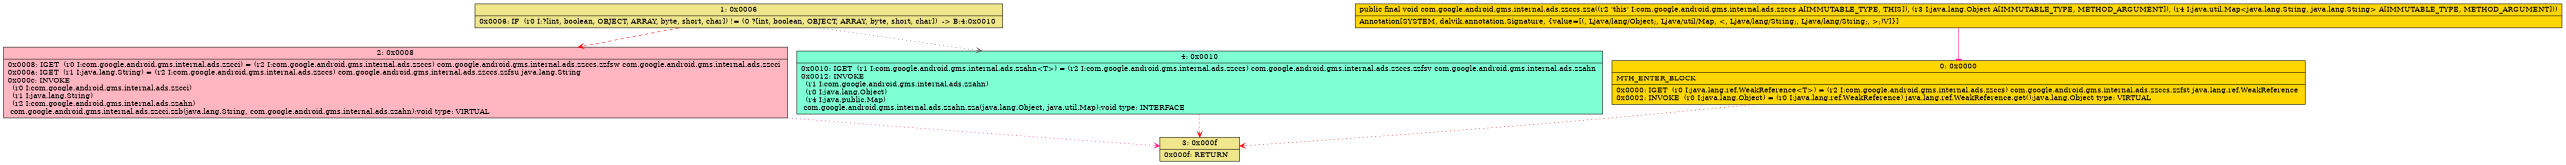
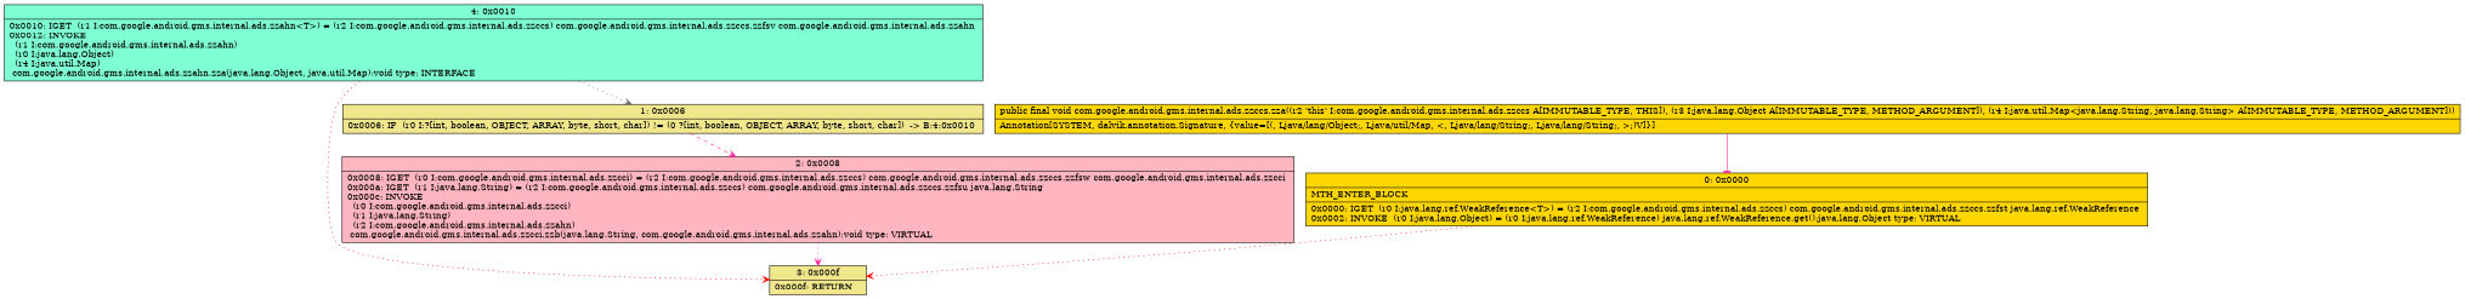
  digraph {
    node [fillcolor=gold shape=record style=filled]
    edge [arrowhead=vee color=deeppink style=dotted]
    n1 [label="{0\:\ 0x0000|MTH_ENTER_BLOCK\l|0x0000: IGET  (r0 I:java.lang.ref.WeakReference\<T\>) = (r2 I:com.google.android.gms.internal.ads.zzccs) com.google.android.gms.internal.ads.zzccs.zzfst java.lang.ref.WeakReference \l0x0002: INVOKE  (r0 I:java.lang.Object) = (r0 I:java.lang.ref.WeakReference) java.lang.ref.WeakReference.get():java.lang.Object type: VIRTUAL \l}"]
    n2 [fillcolor=khaki label="{3\:\ 0x000f|0x000f: RETURN   \l}"]
    n3 [fillcolor=khaki label="{1\:\ 0x0006|0x0006: IF  (r0 I:?[int, boolean, OBJECT, ARRAY, byte, short, char]) != (0 ?[int, boolean, OBJECT, ARRAY, byte, short, char])  \-\> B:4:0x0010 \l}"]
    n4 [fillcolor=lightpink label="{2\:\ 0x0008|0x0008: IGET  (r0 I:com.google.android.gms.internal.ads.zzcci) = (r2 I:com.google.android.gms.internal.ads.zzccs) com.google.android.gms.internal.ads.zzccs.zzfsw com.google.android.gms.internal.ads.zzcci \l0x000a: IGET  (r1 I:java.lang.String) = (r2 I:com.google.android.gms.internal.ads.zzccs) com.google.android.gms.internal.ads.zzccs.zzfsu java.lang.String \l0x000c: INVOKE  \l  (r0 I:com.google.android.gms.internal.ads.zzcci)\l  (r1 I:java.lang.String)\l  (r2 I:com.google.android.gms.internal.ads.zzahn)\l com.google.android.gms.internal.ads.zzcci.zzb(java.lang.String, com.google.android.gms.internal.ads.zzahn):void type: VIRTUAL \l}"]
-   n5 [fillcolor=aquamarine label="{4\:\ 0x0010|0x0010: IGET  (r1 I:com.google.android.gms.internal.ads.zzahn\<T\>) = (r2 I:com.google.android.gms.internal.ads.zzccs) com.google.android.gms.internal.ads.zzccs.zzfsv com.google.android.gms.internal.ads.zzahn \l0x0012: INVOKE  \l  (r1 I:com.google.android.gms.internal.ads.zzahn)\l  (r0 I:java.lang.Object)\l  (r4 I:java.public.Map)\l com.google.android.gms.internal.ads.zzahn.zza(java.lang.Object, java.util.Map):void type: INTERFACE \l}"]
+   n5 [fillcolor=aquamarine label="{4\:\ 0x0010|0x0010: IGET  (r1 I:com.google.android.gms.internal.ads.zzahn\<T\>) = (r2 I:com.google.android.gms.internal.ads.zzccs) com.google.android.gms.internal.ads.zzccs.zzfsv com.google.android.gms.internal.ads.zzahn \l0x0012: INVOKE  \l  (r1 I:com.google.android.gms.internal.ads.zzahn)\l  (r0 I:java.lang.Object)\l  (r4 I:java.util.Map)\l com.google.android.gms.internal.ads.zzahn.zza(java.lang.Object, java.util.Map):void type: INTERFACE \l}"]
    n6 [label="{public final void com.google.android.gms.internal.ads.zzccs.zza((r2 'this' I:com.google.android.gms.internal.ads.zzccs A[IMMUTABLE_TYPE, THIS]), (r3 I:java.lang.Object A[IMMUTABLE_TYPE, METHOD_ARGUMENT]), (r4 I:java.util.Map\<java.lang.String, java.lang.String\> A[IMMUTABLE_TYPE, METHOD_ARGUMENT]))  | Annotation[SYSTEM, dalvik.annotation.Signature, \{value=[(, Ljava\/lang\/Object;, Ljava\/util\/Map, \<, Ljava\/lang\/String;, Ljava\/lang\/String;, \>;)V]\}]\l}"]
    n1 -> n2 [color=red]
-   n3 -> n4 [color=red style=dashed]
-   n3 -> n5 [color=gray40]
+   n3 -> n4 [style=dashed]
+   n5 -> n3 [color=gray40]
    n4 -> n2
    n5 -> n2 [color=red]
    n6 -> n1 [arrowhead=tee style=solid]
  }
